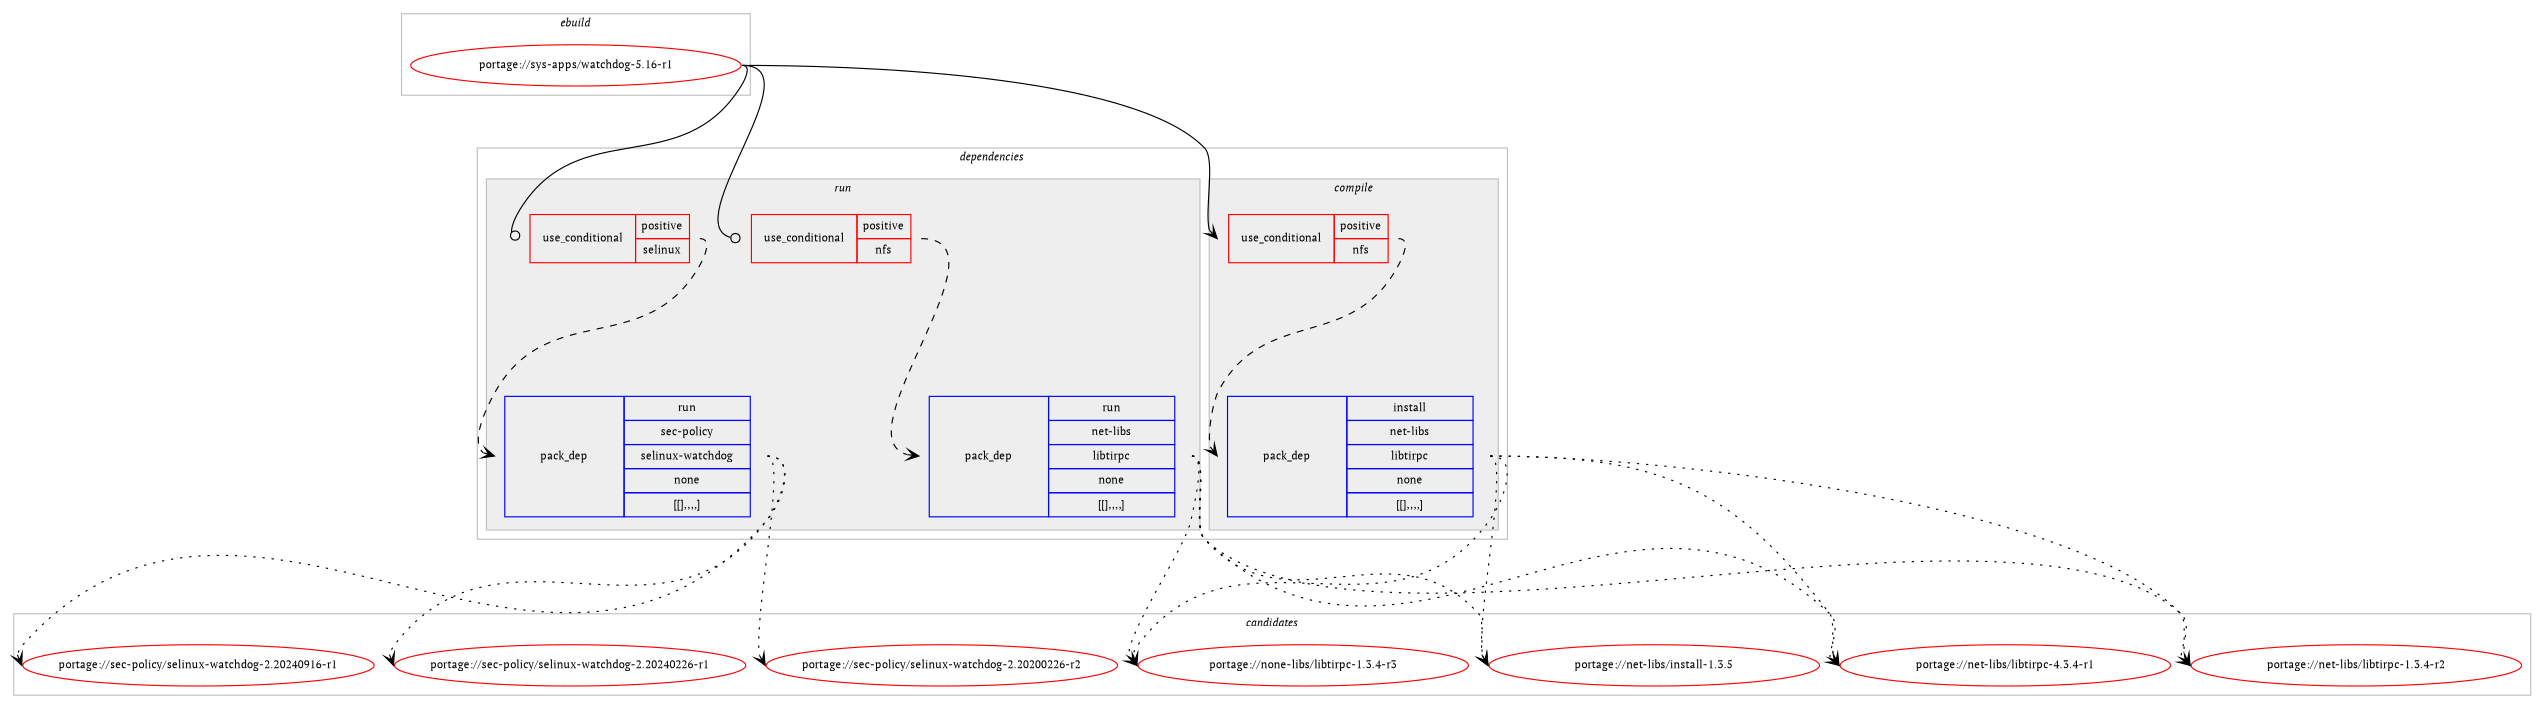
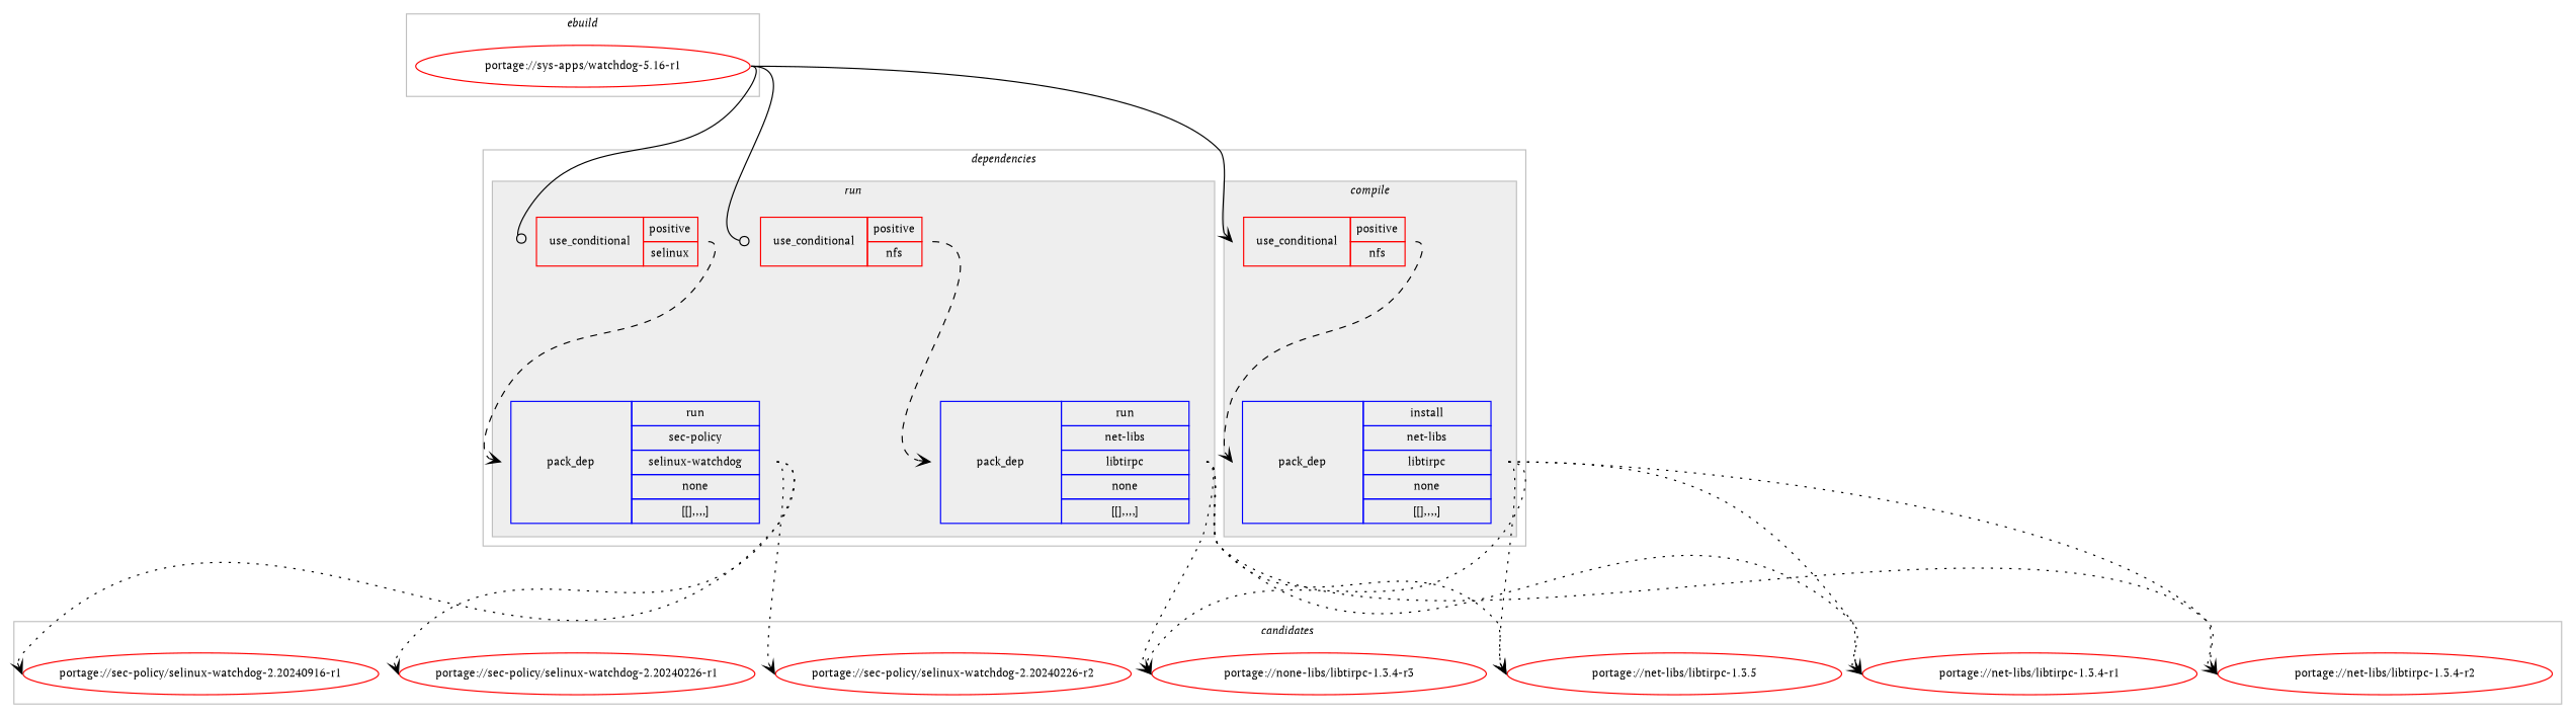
  digraph {
    compound=true
    concentrate=true
    fontname="PT Serif"
    fontsize=10
    newrank=true
    rankdir=TB
    ranksep=1.5
    node [color=red fontname="PT Serif" fontsize=10]
    edge [arrowhead=vee fontname="PT Serif" headport=w style=dotted tailport=e weight=100]
    n1 [label="portage://sys-apps/watchdog-5.16-r1" width=4]
    n2 [color=blue label=<<TABLE BORDER="0" CELLBORDER="1" CELLSPACING="0" CELLPADDING="4" WIDTH="220"><TR><TD ROWSPAN="6" CELLPADDING="30">pack_dep</TD></TR><TR><TD WIDTH="110">install</TD></TR><TR><TD>net-libs</TD></TR><TR><TD>libtirpc</TD></TR><TR><TD>none</TD></TR><TR><TD>[[],,,,]</TD></TR></TABLE>> shape=none]
    n3 [label=<<TABLE BORDER="0" CELLBORDER="1" CELLSPACING="0" CELLPADDING="4"><TR><TD ROWSPAN="3" CELLPADDING="10">use_conditional</TD></TR><TR><TD>positive</TD></TR><TR><TD>nfs</TD></TR></TABLE>> shape=none]
    n4 [color=blue label=<<TABLE BORDER="0" CELLBORDER="1" CELLSPACING="0" CELLPADDING="4" WIDTH="220"><TR><TD ROWSPAN="6" CELLPADDING="30">pack_dep</TD></TR><TR><TD WIDTH="110">run</TD></TR><TR><TD>net-libs</TD></TR><TR><TD>libtirpc</TD></TR><TR><TD>none</TD></TR><TR><TD>[[],,,,]</TD></TR></TABLE>> shape=none]
    n5 [label=<<TABLE BORDER="0" CELLBORDER="1" CELLSPACING="0" CELLPADDING="4"><TR><TD ROWSPAN="3" CELLPADDING="10">use_conditional</TD></TR><TR><TD>positive</TD></TR><TR><TD>nfs</TD></TR></TABLE>> shape=none]
    n6 [color=blue label=<<TABLE BORDER="0" CELLBORDER="1" CELLSPACING="0" CELLPADDING="4" WIDTH="220"><TR><TD ROWSPAN="6" CELLPADDING="30">pack_dep</TD></TR><TR><TD WIDTH="110">run</TD></TR><TR><TD>sec-policy</TD></TR><TR><TD>selinux-watchdog</TD></TR><TR><TD>none</TD></TR><TR><TD>[[],,,,]</TD></TR></TABLE>> shape=none]
    n7 [label=<<TABLE BORDER="0" CELLBORDER="1" CELLSPACING="0" CELLPADDING="4"><TR><TD ROWSPAN="3" CELLPADDING="10">use_conditional</TD></TR><TR><TD>positive</TD></TR><TR><TD>selinux</TD></TR></TABLE>> shape=none]
-   n8 [label="portage://net-libs/install-1.3.5" width=4]
+   n8 [label="portage://net-libs/libtirpc-1.3.5" width=4]
    n9 [label="portage://none-libs/libtirpc-1.3.4-r3" width=4]
    n10 [label="portage://net-libs/libtirpc-1.3.4-r2" width=4]
-   n11 [label="portage://net-libs/libtirpc-4.3.4-r1" width=4]
+   n11 [label="portage://net-libs/libtirpc-1.3.4-r1" width=4]
    n12 [label="portage://sec-policy/selinux-watchdog-2.20240916-r1" width=4]
-   n13 [label="portage://sec-policy/selinux-watchdog-2.20200226-r2" width=4]
+   n13 [label="portage://sec-policy/selinux-watchdog-2.20240226-r2" width=4]
    n14 [label="portage://sec-policy/selinux-watchdog-2.20240226-r1" width=4]
    subgraph cluster_1 {
      color=gray
      label=<<i>ebuild</i>>
      n1
    }
    subgraph cluster_2 {
      color=gray
      label=<<i>dependencies</i>>
      subgraph cluster_3 {
        color=gray
        fillcolor="#eeeeee"
        label=<<i>compile</i>>
        style=filled
        subgraph sub_4 {
          color=gray
          fillcolor="#eeeeee"
          label=<<i>compile</i>>
          style=filled
          n3
          subgraph sub_5 {
            color=gray
            fillcolor="#eeeeee"
            label=<<i>compile</i>>
            style=filled
            n2
          }
        }
      }
      subgraph cluster_6 {
        color=gray
        fillcolor="#eeeeee"
        label=<<i>compile and run</i>>
        style=filled
      }
      subgraph cluster_7 {
        color=gray
        fillcolor="#eeeeee"
        label=<<i>run</i>>
        style=filled
        subgraph sub_8 {
          color=gray
          fillcolor="#eeeeee"
          label=<<i>run</i>>
          style=filled
          n5
          subgraph sub_9 {
            color=gray
            fillcolor="#eeeeee"
            label=<<i>run</i>>
            style=filled
            n4
          }
        }
        subgraph sub_10 {
          color=gray
          fillcolor="#eeeeee"
          label=<<i>run</i>>
          style=filled
          n7
          subgraph sub_11 {
            color=gray
            fillcolor="#eeeeee"
            label=<<i>run</i>>
            style=filled
            n6
          }
        }
      }
    }
    subgraph cluster_12 {
      color=gray
      label=<<i>candidates</i>>
      rank=same
      subgraph sub_13 {
        color=black
        label=<<i>candidates</i>>
        nodesep=1
        rank=same
        n8
        n9
        n10
        n11
      }
      subgraph sub_14 {
        color=black
        label=<<i>candidates</i>>
        nodesep=1
        rank=same
        n8
        n9
        n10
        n11
      }
      subgraph sub_15 {
        color=black
        label=<<i>candidates</i>>
        nodesep=1
        rank=same
        n12
        n13
        n14
      }
    }
    n1 -> n3 [style=solid weight=20]
    n1 -> n5 [arrowhead=odot style=solid weight=20]
    n1 -> n7 [arrowhead=odot style=solid weight=20]
    n2 -> n8
    n2 -> n9
    n2 -> n10
    n2 -> n11
    n3 -> n2 [style=dashed weight=20]
    n4 -> n8
    n4 -> n9
    n4 -> n10
    n4 -> n11
    n5 -> n4 [style=dashed weight=20]
    n6 -> n12
    n6 -> n13
    n6 -> n14
    n7 -> n6 [style=dashed weight=20]
  }
